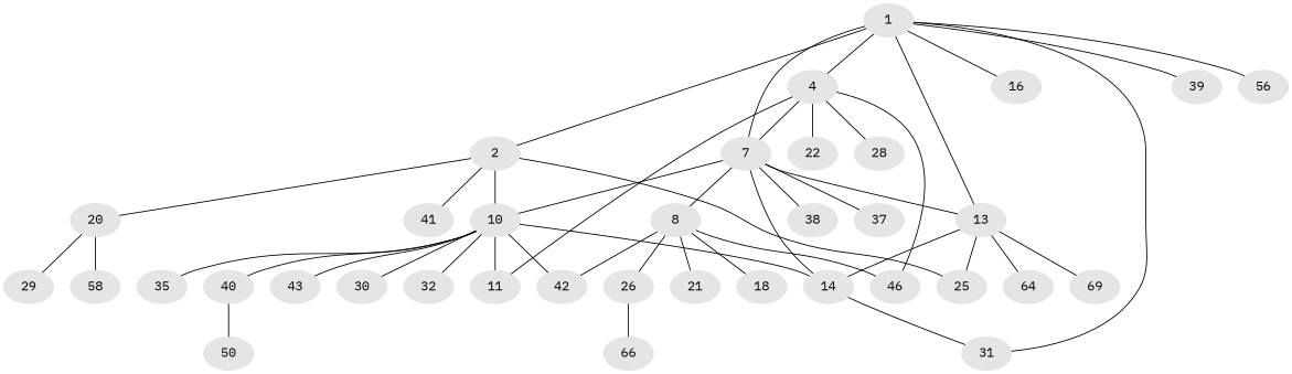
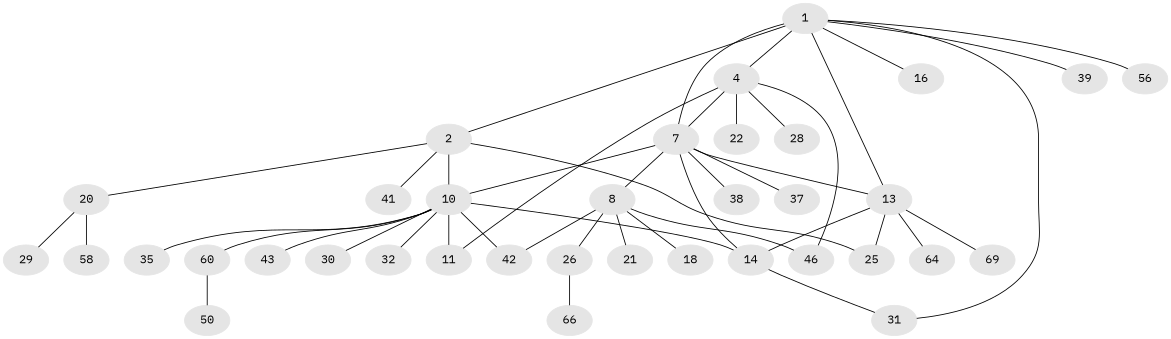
  graph {
    fontname="IBM Plex Mono"
    node [color=gray90 fontname="IBM Plex Mono" style=filled]
    edge [fontname="IBM Plex Mono"]
    1 [super="+3"]
    2 [super="+45+17"]
    4 [super="+6+34+55+51+23+5"]
    7 [super="+33+62+9+27+15"]
    13 [super="+44"]
    16 [super="+52+24"]
    31
    39
    56
    10 [super="+12+68+57+54"]
    20
    25
    41
    11
    22
    28 [super="+36"]
    46 [super="+65+72+59"]
    8
    14
    37
    38
    64
    69
    42
    30
    32
    35
-   40
+   40 [label=60]
    43
    29
    58
    18 [super="+47"]
    21
    26
    66
    50
    1 -- 2 [weight=2]
    1 -- 4
    1 -- 7 [weight=2]
    1 -- 13
    1 -- 16
    1 -- 31
    1 -- 39
    1 -- 56
    2 -- 10 [weight=2]
    2 -- 20
    2 -- 25
    2 -- 41
    4 -- 7 [weight=2]
    4 -- 11
    4 -- 22
    4 -- 28
    4 -- 46
    7 -- 13
    7 -- 10
    7 -- 8 [weight=2]
    7 -- 14
    7 -- 37
    7 -- 38
    13 -- 25
    13 -- 14
    13 -- 64
    13 -- 69
    10 -- 11 [weight=2]
    10 -- 14
    10 -- 42
    10 -- 30
    10 -- 32
    10 -- 35
    10 -- 40
    10 -- 43
    20 -- 29
    20 -- 58
    8 -- 46
    8 -- 42
    8 -- 18
    8 -- 21
    8 -- 26
    14 -- 31
    40 -- 50
    26 -- 66
  }
